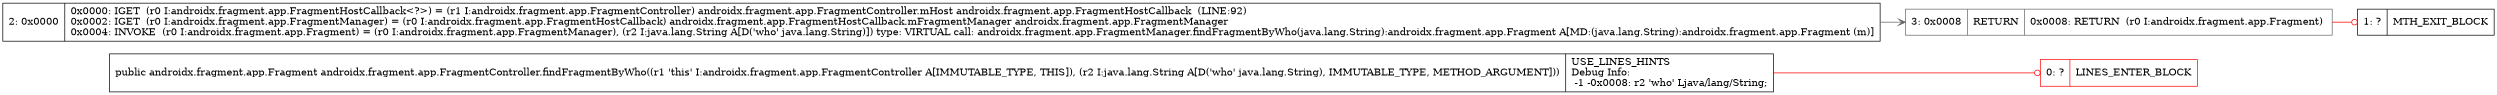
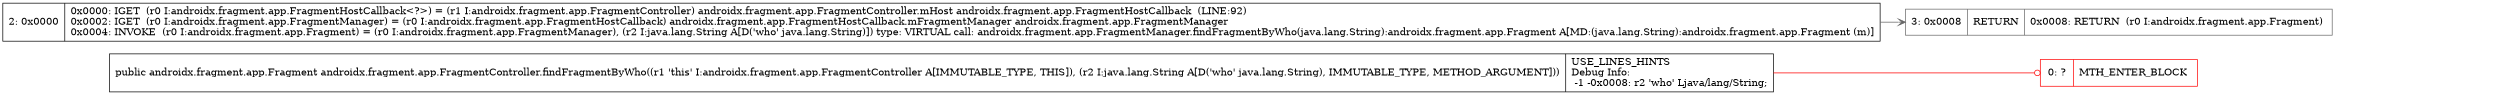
  digraph {
    rankdir=LR
    node [color=black shape=record]
    edge [arrowhead=odot color=red]
-   n1 [color=red label="{0\:\ ?|LINES_ENTER_BLOCK\l}"]
+   n1 [color=red label="{0\:\ ?|MTH_ENTER_BLOCK\l}"]
    n2 [label="{2\:\ 0x0000|0x0000: IGET  (r0 I:androidx.fragment.app.FragmentHostCallback\<?\>) = (r1 I:androidx.fragment.app.FragmentController) androidx.fragment.app.FragmentController.mHost androidx.fragment.app.FragmentHostCallback  (LINE:92)\l0x0002: IGET  (r0 I:androidx.fragment.app.FragmentManager) = (r0 I:androidx.fragment.app.FragmentHostCallback) androidx.fragment.app.FragmentHostCallback.mFragmentManager androidx.fragment.app.FragmentManager \l0x0004: INVOKE  (r0 I:androidx.fragment.app.Fragment) = (r0 I:androidx.fragment.app.FragmentManager), (r2 I:java.lang.String A[D('who' java.lang.String)]) type: VIRTUAL call: androidx.fragment.app.FragmentManager.findFragmentByWho(java.lang.String):androidx.fragment.app.Fragment A[MD:(java.lang.String):androidx.fragment.app.Fragment (m)]\l}"]
    n3 [color=gray40 label="{3\:\ 0x0008|RETURN\l|0x0008: RETURN  (r0 I:androidx.fragment.app.Fragment) \l}"]
-   n4 [label="{1\:\ ?|MTH_EXIT_BLOCK\l}"]
    n5 [label="{public androidx.fragment.app.Fragment androidx.fragment.app.FragmentController.findFragmentByWho((r1 'this' I:androidx.fragment.app.FragmentController A[IMMUTABLE_TYPE, THIS]), (r2 I:java.lang.String A[D('who' java.lang.String), IMMUTABLE_TYPE, METHOD_ARGUMENT]))  | USE_LINES_HINTS\lDebug Info:\l  \-1 \-0x0008: r2 'who' Ljava\/lang\/String;\l}"]
    n2 -> n3 [arrowhead=vee color=gray40]
-   n3 -> n4
    n5 -> n1
  }
